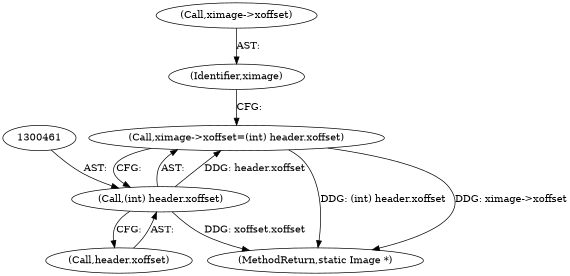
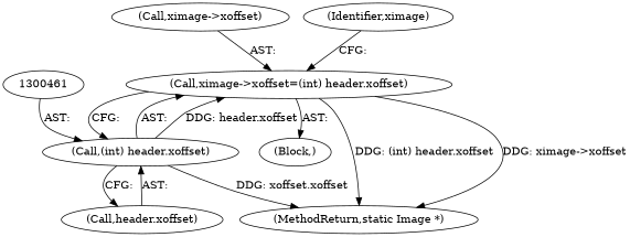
  digraph {
    n1 [label="(Call,ximage->xoffset=(int) header.xoffset)"]
    n2 [label="(Call,(int) header.xoffset)"]
+   n3 [label="(Block,)"]
    n4 [label="(MethodReturn,static Image *)"]
    n5 [label="(Call,header.xoffset)"]
    n6 [label="(Call,ximage->xoffset)"]
    n7 [label="(Identifier,ximage)"]
    n8 [label=1300461]
    n1 -> n2 [label="CFG: "]
+   n1 -> n3 [label="AST: "]
    n1 -> n4 [label="DDG: (int) header.xoffset"]
    n1 -> n4 [label="DDG: ximage->xoffset"]
    n2 -> n1 [label="AST: "]
    n2 -> n1 [label="DDG: header.xoffset"]
    n2 -> n4 [label="DDG: xoffset.xoffset"]
    n2 -> n5 [label="CFG: "]
    n5 -> n2 [label="AST: "]
-   n6 -> n7 [label="AST: "]
+   n6 -> n1 [label="AST: "]
    n7 -> n1 [label="CFG: "]
    n8 -> n2 [label="AST: "]
  }
